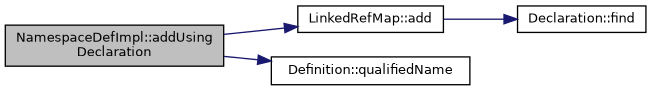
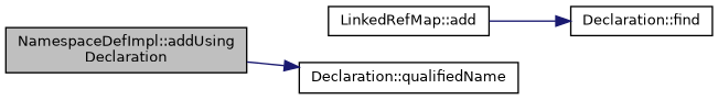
  digraph {
    rankdir=LR
    node [color=black fillcolor=white fontname=Helvetica fontsize=10 shape=record style=filled]
    edge [color=midnightblue fontname=Helvetica fontsize=10 labelfontname=Helvetica labelfontsize=10 style=solid]
    n1 [fillcolor=grey75 fontcolor=black height=0.2 label="NamespaceDefImpl::addUsing\lDeclaration" width=0.4]
    n2 [height=0.2 label="LinkedRefMap::add" width=0.4]
-   n3 [height=0.2 label="Definition::qualifiedName" width=0.4]
+   n3 [height=0.2 label="Declaration::qualifiedName" width=0.4]
    n4 [height=0.2 label="Declaration::find" width=0.4]
-   n1 -> n2
    n1 -> n3
    n2 -> n4
  }
